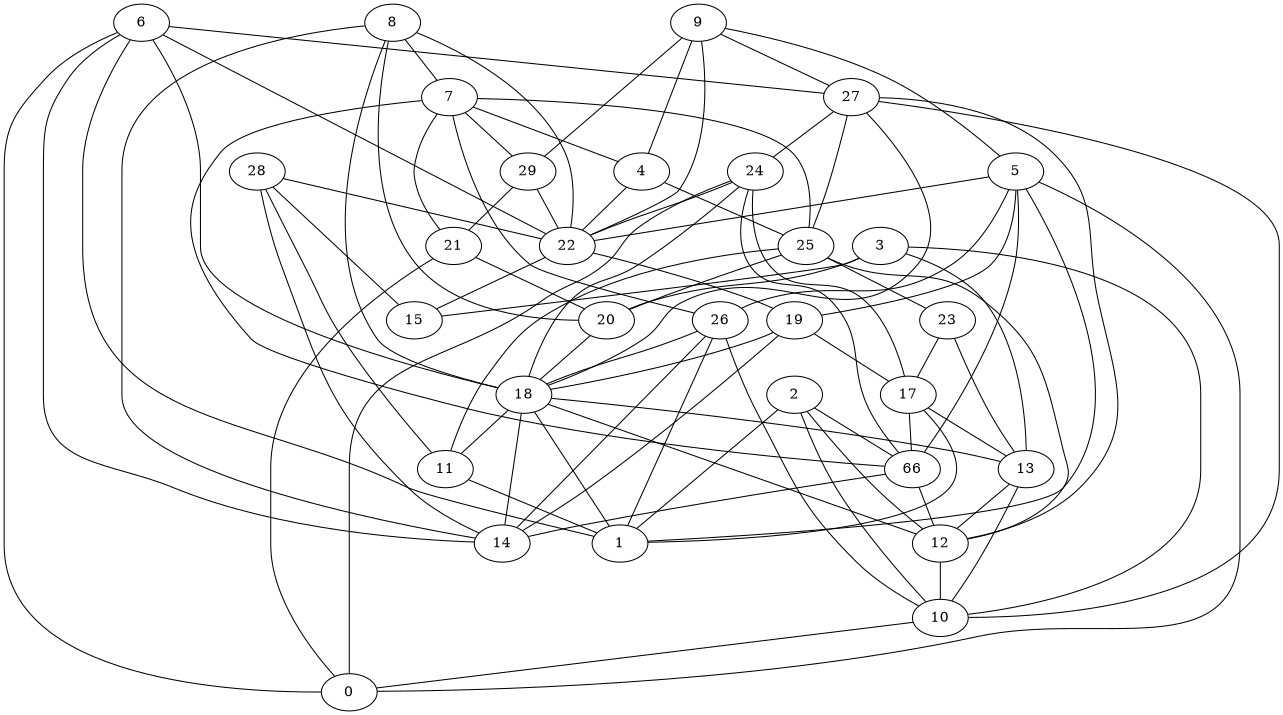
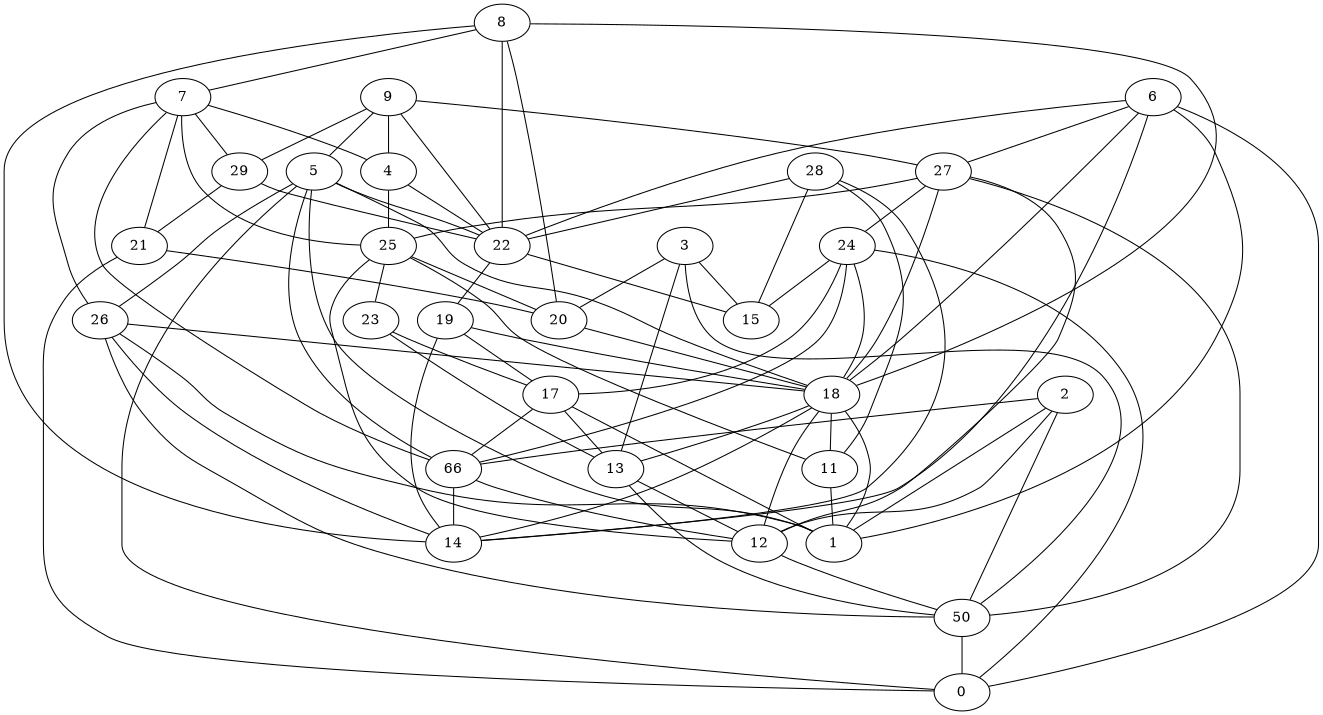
  digraph {
    edge [color=black dir=none]
    20
    18
    14
    1
    12
    11
    13
    26
-   10
+   10 [label=50]
    0
    n11 [label=66]
    22
    19
    15
    17
    9
    29
    4
    5
    27
    21
    25
    24
    28
    2
    23
    7
    3
    6
    8
    subgraph sub_1 {
      20
      18
      14
      1
      12
      11
      13
      26
      10
      0
      n11
      22
      19
      15
      17
      9
      29
      4
      5
      27
      21
      25
      24
      28
      2
      23
      7
      3
      6
      8
    }
    20 -> 18
    18 -> 14
    18 -> 1
    18 -> 12
    18 -> 11
    18 -> 13
    12 -> 10
    11 -> 1
    13 -> 12
    13 -> 10
    26 -> 18
    26 -> 14
    26 -> 1
    26 -> 10
    10 -> 0
    n11 -> 14
    n11 -> 12
    22 -> 19
    22 -> 15
    19 -> 18
    19 -> 14
    19 -> 17
    17 -> 1
    17 -> 13
    17 -> n11
    9 -> 22
    9 -> 29
    9 -> 4
    9 -> 5
    9 -> 27
    29 -> 22
    29 -> 21
    4 -> 22
    4 -> 25
-   5 -> 19
+   5 -> 18
    5 -> 1
    5 -> 26
    5 -> 0
    5 -> n11
    5 -> 22
    27 -> 18
    27 -> 12
    27 -> 10
    27 -> 25
    27 -> 24
    21 -> 20
    21 -> 0
    25 -> 20
    25 -> 12
    25 -> 11
    25 -> 23
    24 -> 18
    24 -> 0
    24 -> n11
-   24 -> 22
+   24 -> 15
    24 -> 17
    28 -> 14
    28 -> 11
    28 -> 22
    28 -> 15
    2 -> 1
    2 -> 12
    2 -> 10
    2 -> n11
    23 -> 13
    23 -> 17
    7 -> 26
    7 -> n11
    7 -> 29
    7 -> 4
    7 -> 21
    7 -> 25
    3 -> 20
    3 -> 13
    3 -> 10
    3 -> 15
    6 -> 18
    6 -> 14
    6 -> 1
    6 -> 0
    6 -> 22
    6 -> 27
    8 -> 20
    8 -> 18
    8 -> 14
    8 -> 22
    8 -> 7
  }
